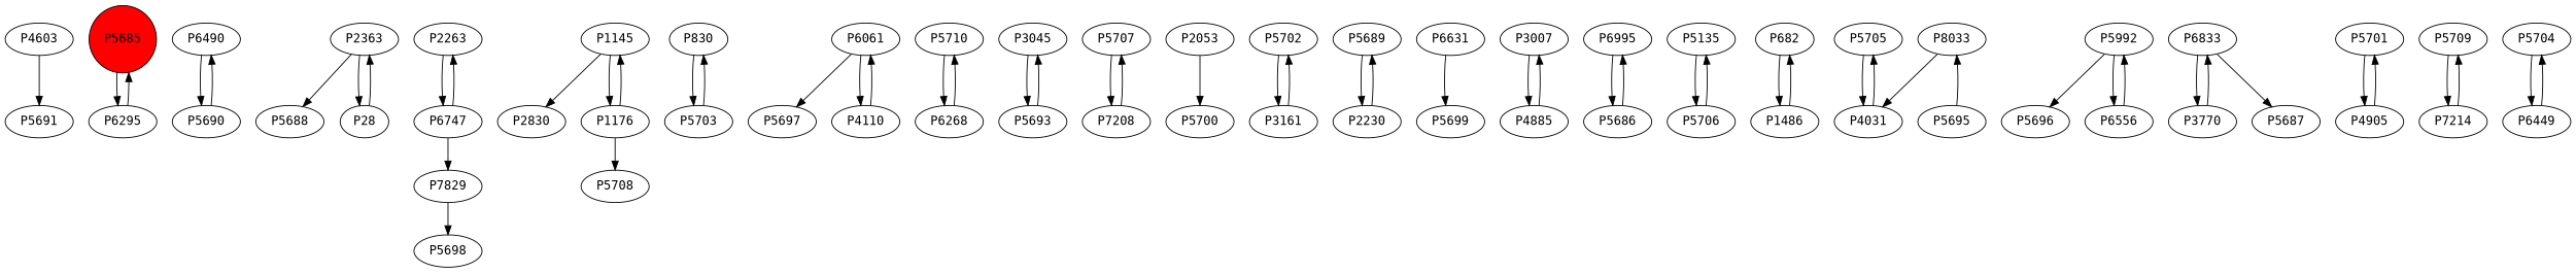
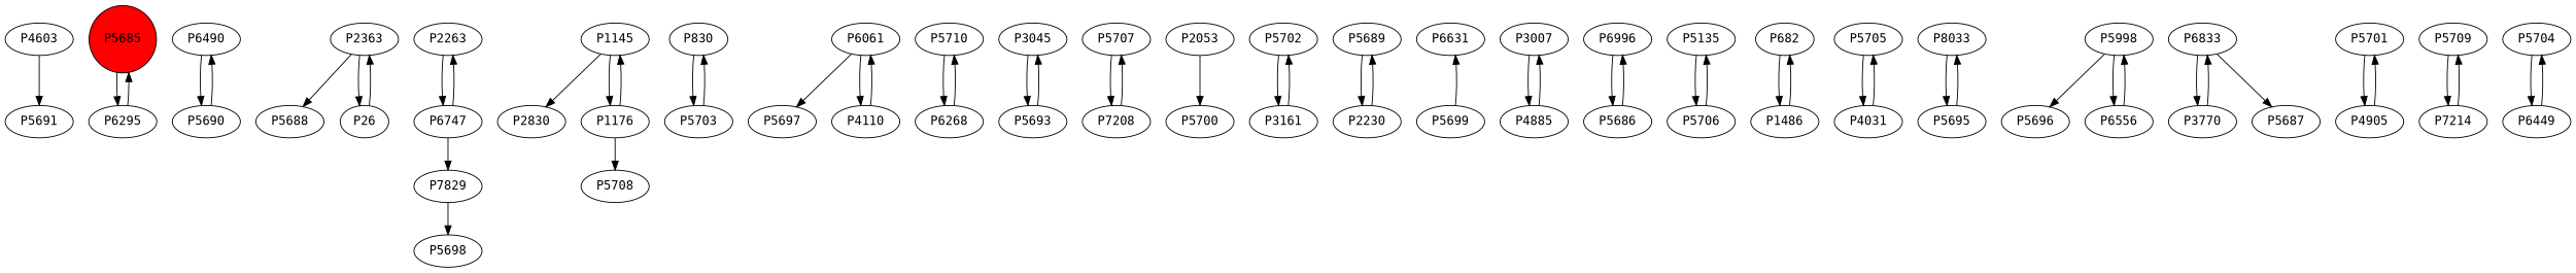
  digraph {
    fontname="DejaVu Sans Mono"
    node [fontname="DejaVu Sans Mono"]
    edge [fontname="DejaVu Sans Mono"]
    P4603
    P5691
    P5685 [fillcolor=red shape=circle style=filled]
    P6295
    P6490
    P5690
    P2363
    P5688
-   P28
+   P28 [label=P26]
    P2263
    P6747
    P7829
    P5698
    P1145
    P2830
    P1176
    P5708
    P830
    P5703
    P6061
    P5697
    P4110
    P5710
    P6268
    P3045
    P5693
    P5707
    P7208
    P2053
    P5700
    P5702
    P3161
    P5689
    P2230
    P6631
    P5699
    P3007
    P4885
-   P6996 [label=P6995]
+   P6996
    P5686
    P5135
    P5706
    P682
    P1486
    P5705
    P4031
    P8033
    P5695
-   P5992
+   P5992 [label=P5998]
    P5696
    P6556
    P6833
    P3770
    P5687
    P5701
    P4905
    P5709
    P7214
    P5704
    P6449
    P4603 -> P5691
    P5685 -> P6295
    P6295 -> P5685
    P6490 -> P5690
    P5690 -> P6490
    P2363 -> P5688
    P2363 -> P28
    P28 -> P2363
    P2263 -> P6747
    P6747 -> P2263
    P6747 -> P7829
    P7829 -> P5698
    P1145 -> P2830
    P1145 -> P1176
    P1176 -> P1145
    P1176 -> P5708
    P830 -> P5703
    P5703 -> P830
    P6061 -> P5697
    P6061 -> P4110
    P4110 -> P6061
    P5710 -> P6268
    P6268 -> P5710
    P3045 -> P5693
    P5693 -> P3045
    P5707 -> P7208
    P7208 -> P5707
    P2053 -> P5700
    P5702 -> P3161
    P3161 -> P5702
    P5689 -> P2230
    P2230 -> P5689
-   P6631 -> P5699
+   P5699 -> P6631
    P3007 -> P4885
    P4885 -> P3007
    P6996 -> P5686
    P5686 -> P6996
    P5135 -> P5706
    P5706 -> P5135
    P682 -> P1486
    P1486 -> P682
    P5705 -> P4031
    P4031 -> P5705
-   P8033 -> P4031
+   P8033 -> P5695
    P5695 -> P8033
    P5992 -> P5696
    P5992 -> P6556
    P6556 -> P5992
    P6833 -> P3770
    P6833 -> P5687
    P3770 -> P6833
    P5701 -> P4905
    P4905 -> P5701
    P5709 -> P7214
    P7214 -> P5709
    P5704 -> P6449
    P6449 -> P5704
  }
